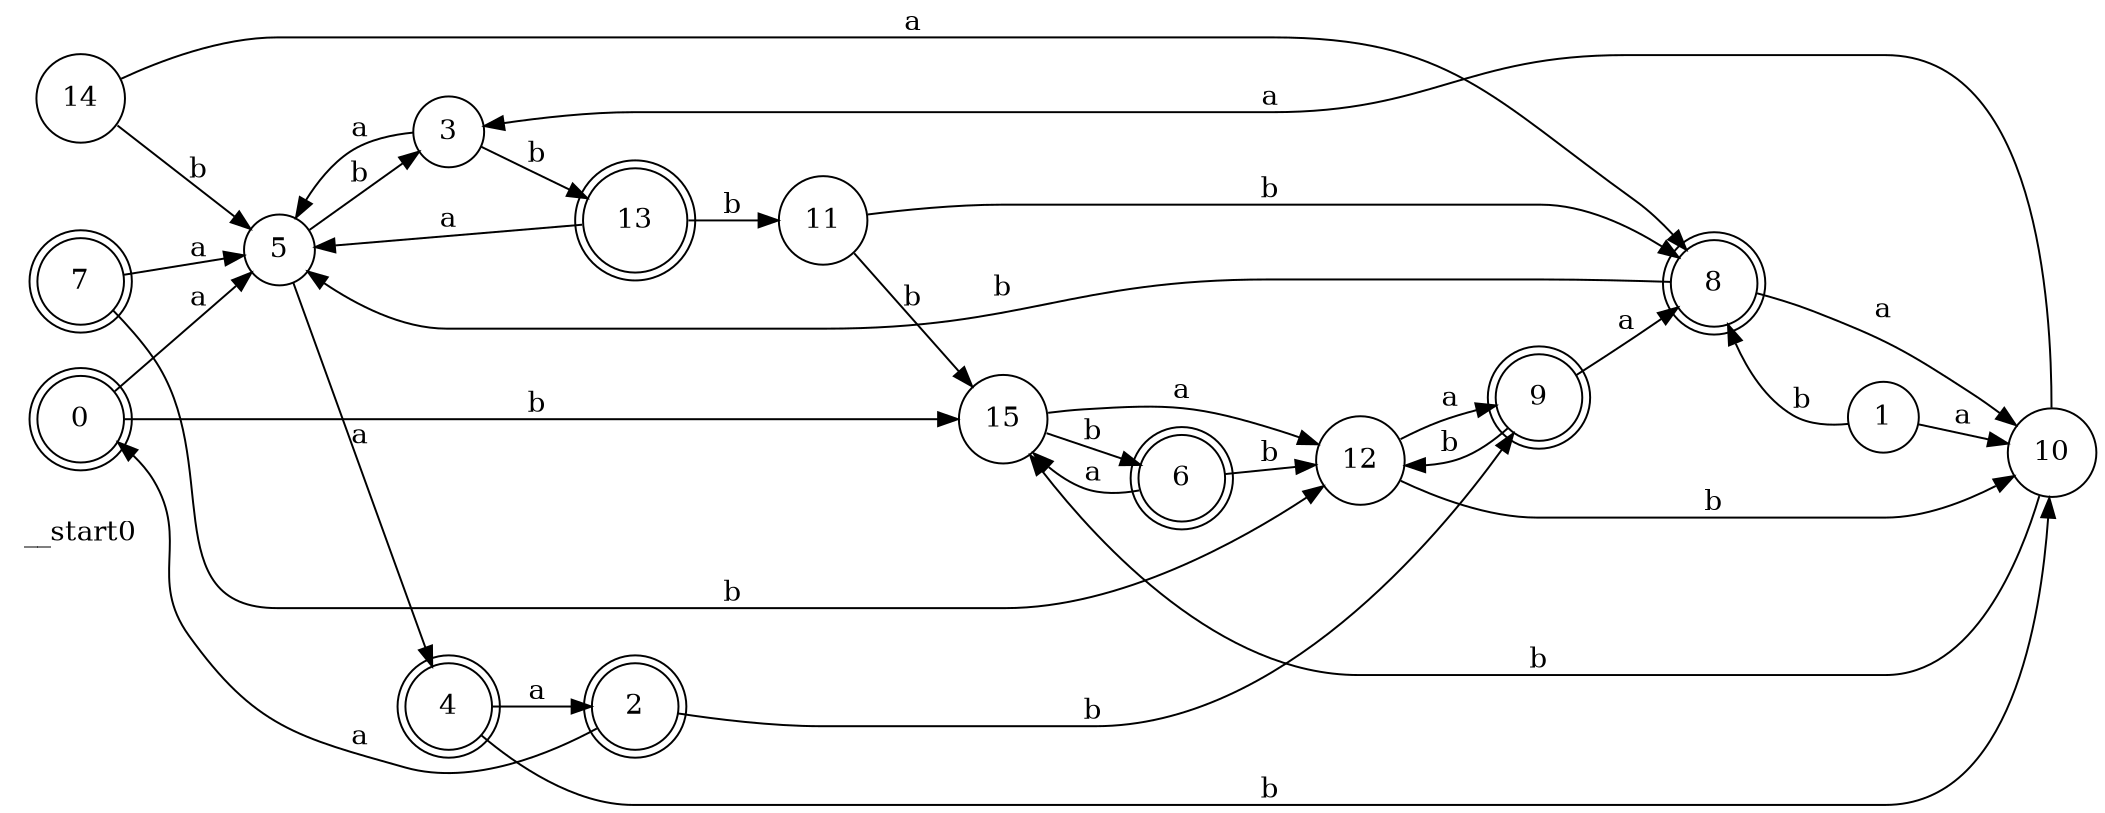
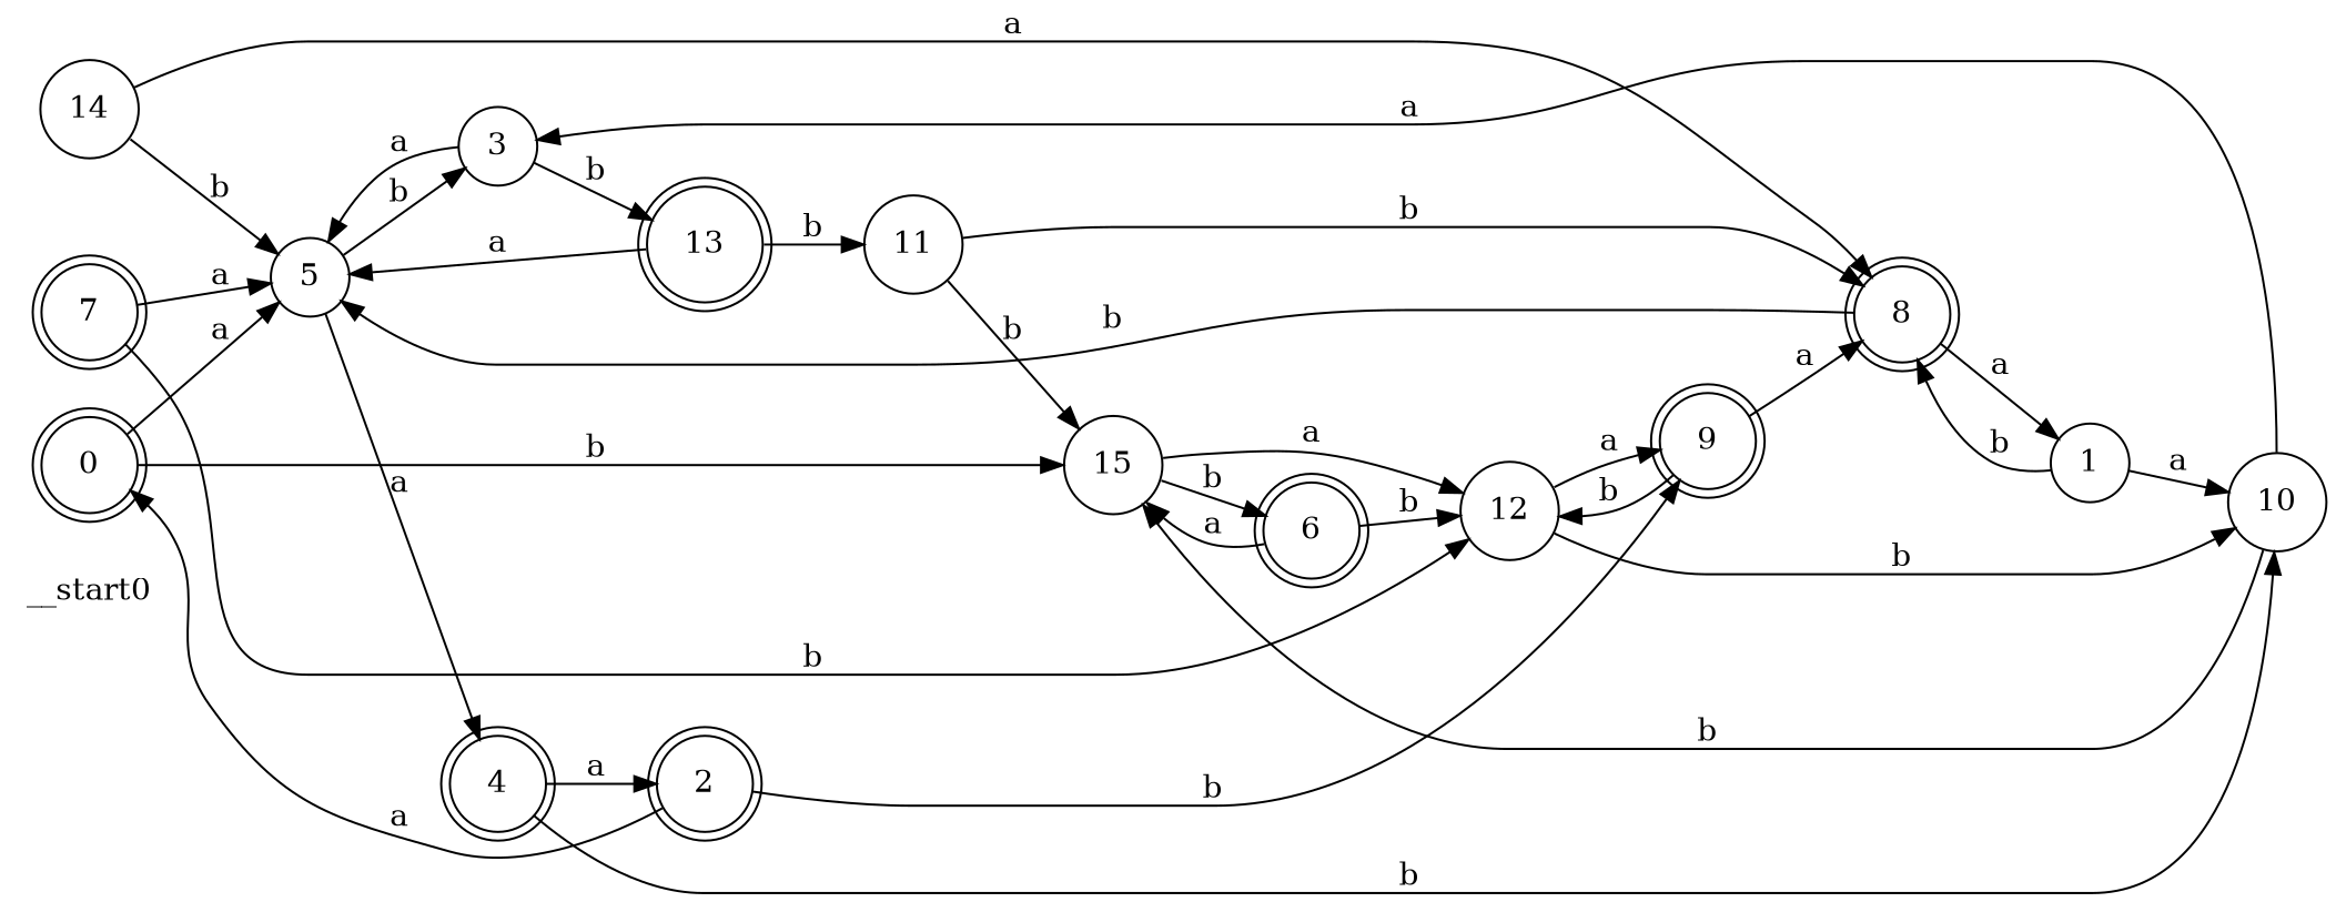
  digraph {
    rankdir=LR
    node [shape=doublecircle color=black fillcolor=white style="rounded,filled"]
    __start0 [shape=none color="" fillcolor="" style=""]
    n2 [label=0]
    n3 [label=5 shape=circle style=filled]
    n4 [label=15 shape=circle style=filled]
    n5 [label=3 shape=circle style=filled]
    n6 [label=4]
    n7 [label=6]
    n8 [label=12 shape=circle style=filled]
    n9 [label=1 shape=circle style=filled]
    n10 [label=8]
    n11 [label=10 shape=circle style=filled]
    n12 [label=2]
    n13 [label=9]
    n14 [label=13]
    n15 [label=11 shape=circle style=filled]
    n16 [label=7]
    n17 [label=14 shape=circle style=filled]
    n2 -> n3 [label=a]
    n2 -> n4 [label=b]
    n3 -> n5 [label=b]
    n3 -> n6 [label=a]
    n4 -> n7 [label=b]
    n4 -> n8 [label=a]
    n5 -> n3 [label=a]
    n5 -> n14 [label=b]
    n6 -> n11 [label=b]
    n6 -> n12 [label=a]
    n7 -> n4 [label=a]
    n7 -> n8 [label=b]
    n8 -> n11 [label=b]
    n8 -> n13 [label=a]
    n9 -> n10 [label=b]
    n9 -> n11 [label=a]
    n10 -> n3 [label=b]
-   n10 -> n11 [label=a]
+   n10 -> n9 [label=a]
    n11 -> n4 [label=b]
    n11 -> n5 [label=a]
    n12 -> n2 [label=a]
    n12 -> n13 [label=b]
    n13 -> n8 [label=b]
    n13 -> n10 [label=a]
    n14 -> n3 [label=a]
    n14 -> n15 [label=b]
    n15 -> n4 [label=b]
    n15 -> n10 [label=b]
    n16 -> n3 [label=a]
    n16 -> n8 [label=b]
    n17 -> n3 [label=b]
    n17 -> n10 [label=a]
  }
